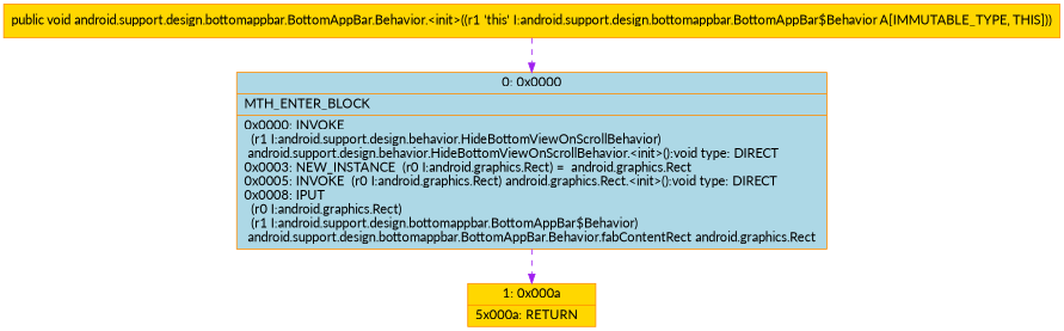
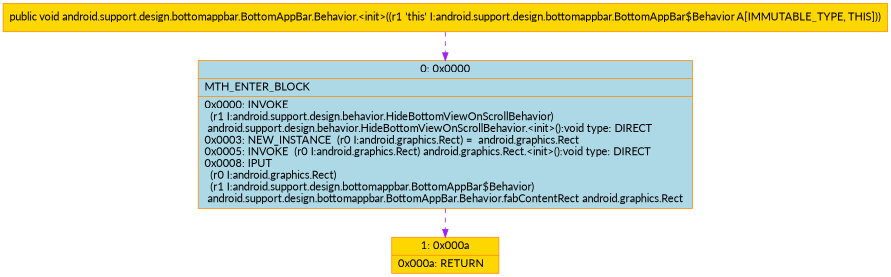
  digraph {
    fontname=Lato
    node [shape=record style=filled fillcolor=gold color=darkorange fontname=Lato]
    edge [color=purple style=dashed fontname=Lato]
    n1 [label="{0\:\ 0x0000|MTH_ENTER_BLOCK\l|0x0000: INVOKE  \l  (r1 I:android.support.design.behavior.HideBottomViewOnScrollBehavior)\l android.support.design.behavior.HideBottomViewOnScrollBehavior.\<init\>():void type: DIRECT \l0x0003: NEW_INSTANCE  (r0 I:android.graphics.Rect) =  android.graphics.Rect \l0x0005: INVOKE  (r0 I:android.graphics.Rect) android.graphics.Rect.\<init\>():void type: DIRECT \l0x0008: IPUT  \l  (r0 I:android.graphics.Rect)\l  (r1 I:android.support.design.bottomappbar.BottomAppBar$Behavior)\l android.support.design.bottomappbar.BottomAppBar.Behavior.fabContentRect android.graphics.Rect \l}" fillcolor=lightblue]
-   n2 [label="{1\:\ 0x000a|5x000a: RETURN   \l}"]
+   n2 [label="{1\:\ 0x000a|0x000a: RETURN   \l}"]
    n3 [label="{public void android.support.design.bottomappbar.BottomAppBar.Behavior.\<init\>((r1 'this' I:android.support.design.bottomappbar.BottomAppBar$Behavior A[IMMUTABLE_TYPE, THIS])) }"]
    n1 -> n2
    n3 -> n1
  }
